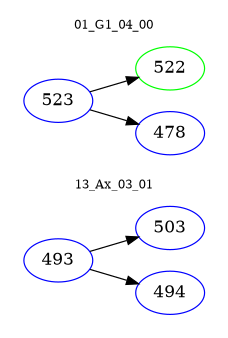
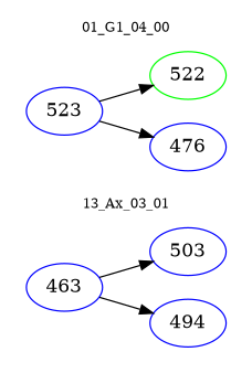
  digraph {
    rankdir=LR
    node [color=blue]
    edge [color=black]
-   n1 [label=493]
+   n1 [label=463]
    n2 [label=494]
    n3 [label=503]
    n4 [label=523]
-   n5 [label=478]
+   n5 [label=476]
    n6 [color=green label=522]
    subgraph cluster_1 {
      color=white
      fontsize=10
      label="13_Ax_03_01"
      n1
      n2
      n3
    }
    subgraph cluster_2 {
      color=white
      fontsize=10
      label="01_G1_04_00"
      n4
      n5
      n6
    }
    n1 -> n2
    n1 -> n3
    n4 -> n5
    n4 -> n6
  }
